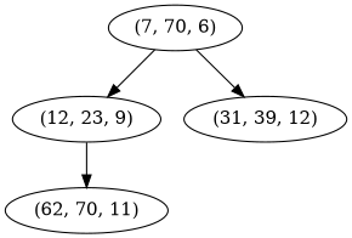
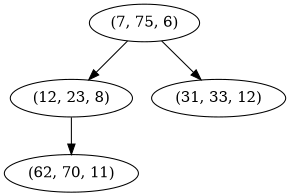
  digraph {
-   "(7, 75, 6)" [label="(7, 70, 6)"]
-   "(12, 23, 9)"
-   "(31, 39, 12)"
+   "(7, 75, 6)"
+   "(12, 23, 9)" [label="(12, 23, 8)"]
+   "(31, 39, 12)" [label="(31, 33, 12)"]
    "(62, 70, 11)"
    "(7, 75, 6)" -> "(12, 23, 9)"
    "(7, 75, 6)" -> "(31, 39, 12)"
    "(12, 23, 9)" -> "(62, 70, 11)"
  }
